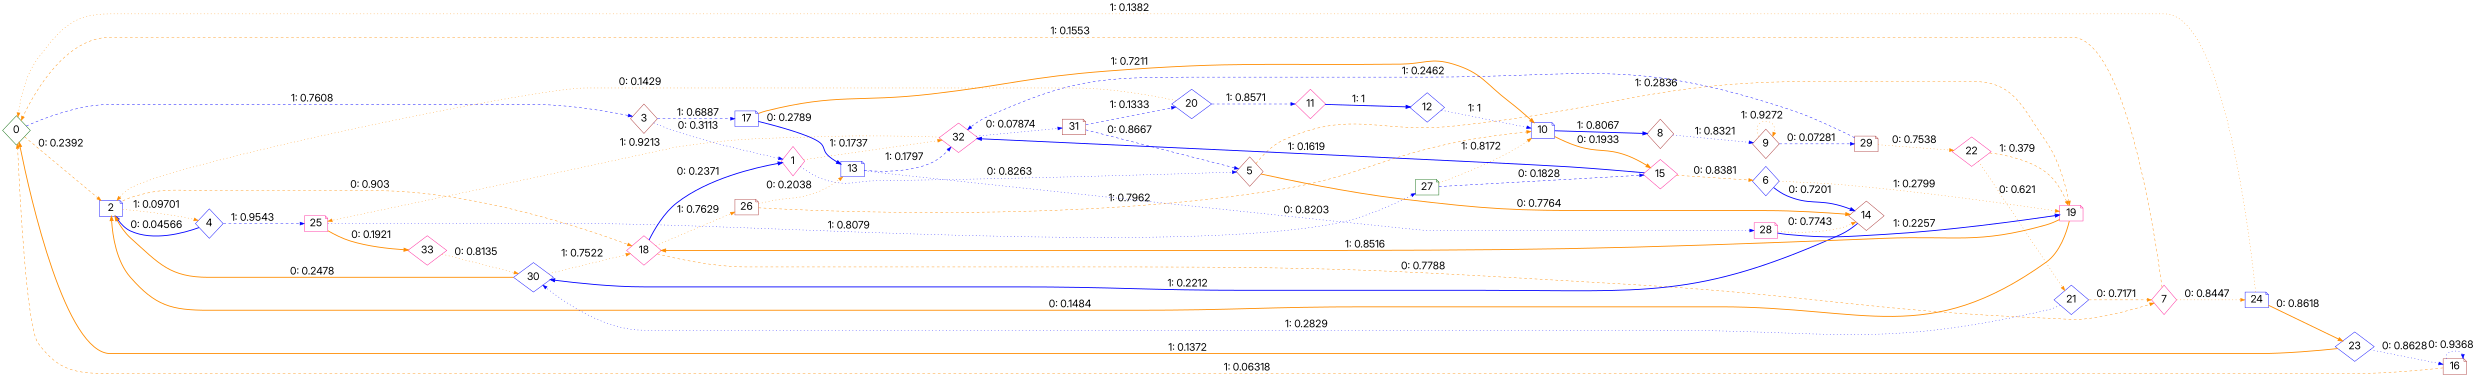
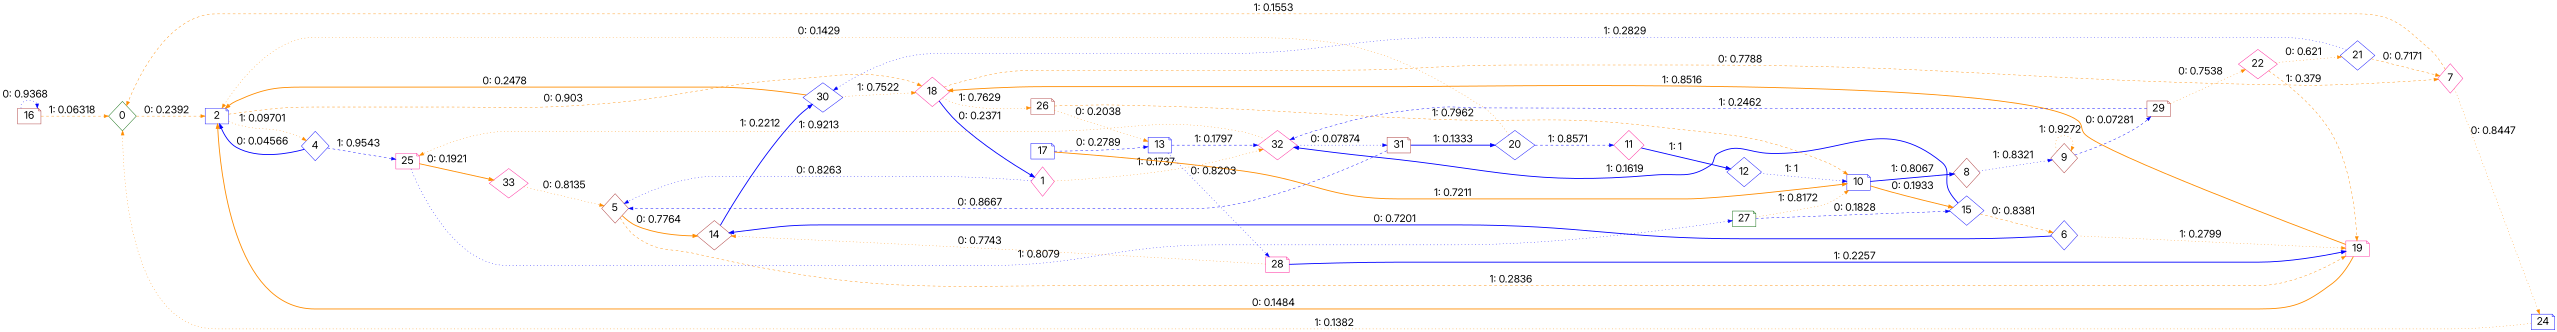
  digraph {
    fontname=Inter
    rankdir=LR
    node [color=blue fontname=Inter fontsize=24 shape=diamond]
    edge [color=darkorange fontname=Inter fontsize=24 style=dotted]
    0 [color=darkgreen]
    2 [shape=note]
-   3 [color=brown]
    4
    18 [color=deeppink]
    1 [color=deeppink]
    17 [shape=note]
    5 [color=brown]
    14 [color=brown]
    19 [color=deeppink shape=note]
    25 [color=deeppink shape=note]
    32 [color=deeppink]
    10 [shape=note]
    13 [shape=note]
    31 [color=brown shape=note]
    30
    33 [color=deeppink]
    27 [color=darkgreen shape=note]
    20
    8 [color=brown]
-   15 [color=deeppink]
+   15
    28 [color=deeppink shape=note]
    7 [color=deeppink]
    24 [shape=note]
    26 [color=brown shape=note]
    6
-   23
    16 [color=brown shape=note]
    9 [color=brown]
    29 [color=brown shape=note]
    22 [color=deeppink]
    21
    11 [color=deeppink]
    12
    0 -> 2 [label="0: 0.2392   " style=dashed]
-   0 -> 3 [color=blue label="1: 0.7608   " style=dashed]
    2 -> 4 [label="1: 0.09701  "]
    2 -> 18 [label="0: 0.903    " style=dashed]
-   3 -> 1 [color=blue label="0: 0.3113   "]
-   3 -> 17 [color=blue label="1: 0.6887   " style=dashed]
    4 -> 2 [color=blue label="0: 0.04566  " style=bold]
    4 -> 25 [color=blue label="1: 0.9543   " style=dashed]
    18 -> 1 [color=blue label="0: 0.2371   " style=bold]
    18 -> 7 [label="0: 0.7788   " style=dashed]
    18 -> 26 [label="1: 0.7629   "]
    1 -> 5 [color=blue label="0: 0.8263   "]
    1 -> 32 [label="1: 0.1737   "]
    17 -> 10 [label="1: 0.7211   " style=bold]
-   17 -> 13 [color=blue label="0: 0.2789   " style=bold]
+   17 -> 13 [color=blue label="0: 0.2789   " style=dashed]
    5 -> 14 [label="0: 0.7764   " style=bold]
    5 -> 19 [label="1: 0.2836   " style=dashed]
    14 -> 30 [color=blue label="1: 0.2212   " style=bold]
    19 -> 2 [label="0: 0.1484   " style=bold]
    19 -> 18 [label="1: 0.8516   " style=bold]
    25 -> 33 [label="0: 0.1921   " style=bold]
    25 -> 27 [color=blue label="1: 0.8079   "]
    32 -> 25 [label="1: 0.9213   "]
    32 -> 31 [color=blue label="0: 0.07874  "]
    10 -> 8 [color=blue label="1: 0.8067   " style=bold]
    10 -> 15 [label="0: 0.1933   " style=bold]
    13 -> 32 [color=blue label="1: 0.1797   " style=dashed]
    13 -> 28 [color=blue label="0: 0.8203   "]
    31 -> 5 [color=blue label="0: 0.8667   " style=dashed]
-   31 -> 20 [color=blue label="1: 0.1333   " style=dashed]
+   31 -> 20 [color=blue label="1: 0.1333   " style=bold]
    30 -> 2 [label="0: 0.2478   " style=bold]
    30 -> 18 [label="1: 0.7522   "]
-   33 -> 30 [label="0: 0.8135   "]
+   33 -> 5 [label="0: 0.8135   "]
    27 -> 10 [label="1: 0.8172   "]
    27 -> 15 [color=blue label="0: 0.1828   " style=dashed]
    20 -> 2 [label="0: 0.1429   "]
    20 -> 11 [color=blue label="1: 0.8571   " style=dashed]
    8 -> 9 [color=blue label="1: 0.8321   "]
    15 -> 32 [color=blue label="1: 0.1619   " style=bold]
    15 -> 6 [label="0: 0.8381   " style=dashed]
    28 -> 14 [label="0: 0.7743   "]
    28 -> 19 [color=blue label="1: 0.2257   " style=bold]
    7 -> 0 [label="1: 0.1553   " style=dashed]
    7 -> 24 [label="0: 0.8447   "]
    24 -> 0 [label="1: 0.1382   "]
-   24 -> 23 [label="0: 0.8618   " style=bold]
    26 -> 10 [label="1: 0.7962   " style=dashed]
    26 -> 13 [label="0: 0.2038   "]
    6 -> 14 [color=blue label="0: 0.7201   " style=bold]
    6 -> 19 [label="1: 0.2799   "]
-   23 -> 0 [label="1: 0.1372   " style=bold]
-   23 -> 16 [color=blue label="0: 0.8628   "]
    16 -> 0 [label="1: 0.06318  " style=dashed]
    16 -> 16 [color=blue label="0: 0.9368   "]
    9 -> 9 [label="1: 0.9272   "]
    9 -> 29 [color=blue label="0: 0.07281  " style=dashed]
    29 -> 32 [color=blue label="1: 0.2462   " style=dashed]
    29 -> 22 [label="0: 0.7538   "]
    22 -> 19 [label="1: 0.379    " style=dashed]
    22 -> 21 [label="0: 0.621    "]
    21 -> 30 [color=blue label="1: 0.2829   "]
    21 -> 7 [label="0: 0.7171   " style=dashed]
    11 -> 12 [color=blue label="1: 1        " style=bold]
    12 -> 10 [color=blue label="1: 1        "]
  }
